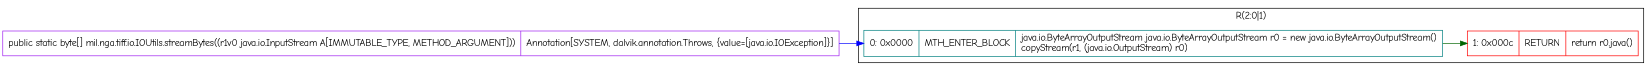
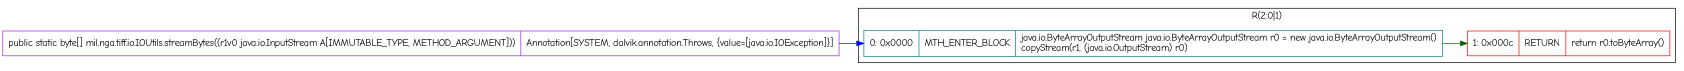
  digraph {
    rankdir=LR
    fontname="Comic Neue"
    node [shape=record fontname="Comic Neue"]
    edge [fontname="Comic Neue"]
    n1 [color=teal label="{0\:\ 0x0000|MTH_ENTER_BLOCK\l|java.io.ByteArrayOutputStream java.io.ByteArrayOutputStream r0 = new java.io.ByteArrayOutputStream()\lcopyStream(r1, (java.io.OutputStream) r0)\l}"]
-   n2 [color=red label="{1\:\ 0x000c|RETURN\l|return r0.java()\l}"]
+   n2 [color=red label="{1\:\ 0x000c|RETURN\l|return r0.toByteArray()\l}"]
    n3 [label="{public static byte[] mil.nga.tiff.io.IOUtils.streamBytes((r1v0 java.io.InputStream A[IMMUTABLE_TYPE, METHOD_ARGUMENT]))  | Annotation[SYSTEM, dalvik.annotation.Throws, \{value=[java.io.IOException]\}]\l}" color=purple]
    subgraph cluster_1 {
      label="R(2:0|1)"
      n1
      n2
    }
    n1 -> n2 [color=darkgreen]
    n3 -> n1 [color=blue]
  }
